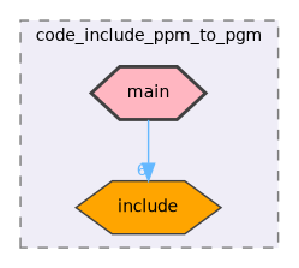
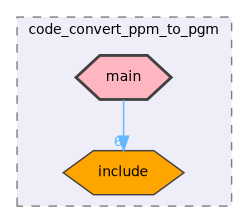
  digraph {
    compound=true
    node [color=grey25 fontname=Helvetica fontsize=10 shape=hexagon]
    n1 [fillcolor=orange height=0.2 label=include style=filled width=0.4]
    n2 [fillcolor=lightpink height=0.2 label=main style="filled,bold" width=0.4]
    subgraph cluster_1 {
      bgcolor="#efedf7"
      fontname=Helvetica
      fontsize=10
-     label=code_include_ppm_to_pgm
+     label=code_convert_ppm_to_pgm
      pencolor=grey50
      style="filled,dashed"
      n1
      n2
    }
    n2 -> n1 [color=steelblue1 fontcolor=steelblue1 fontname=Helvetica fontsize=10 headlabel=6 labeldistance=1.5 labelfontname=Helvetica labelfontsize=10]
  }
